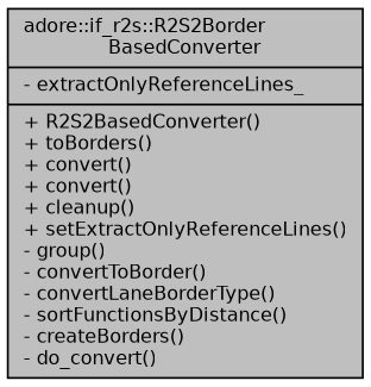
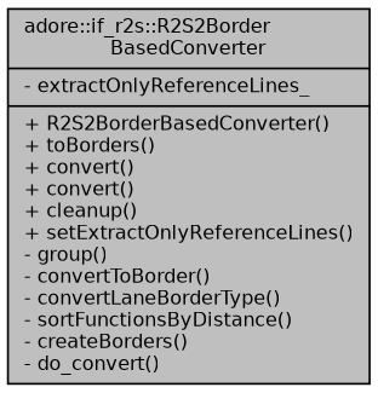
  digraph {
-   n1 [color=black fillcolor=grey75 fontcolor=black fontname=Helvetica fontsize=10 height=0.2 label="{adore::if_r2s::R2S2Border\lBasedConverter\n|- extractOnlyReferenceLines_\l|+ R2S2BasedConverter()\l+ toBorders()\l+ convert()\l+ convert()\l+ cleanup()\l+ setExtractOnlyReferenceLines()\l- group()\l- convertToBorder()\l- convertLaneBorderType()\l- sortFunctionsByDistance()\l- createBorders()\l- do_convert()\l}" shape=record style=filled width=0.4]
+   n1 [color=black fillcolor=grey75 fontcolor=black fontname=Helvetica fontsize=10 height=0.2 label="{adore::if_r2s::R2S2Border\lBasedConverter\n|- extractOnlyReferenceLines_\l|+ R2S2BorderBasedConverter()\l+ toBorders()\l+ convert()\l+ convert()\l+ cleanup()\l+ setExtractOnlyReferenceLines()\l- group()\l- convertToBorder()\l- convertLaneBorderType()\l- sortFunctionsByDistance()\l- createBorders()\l- do_convert()\l}" shape=record style=filled width=0.4]
  }
